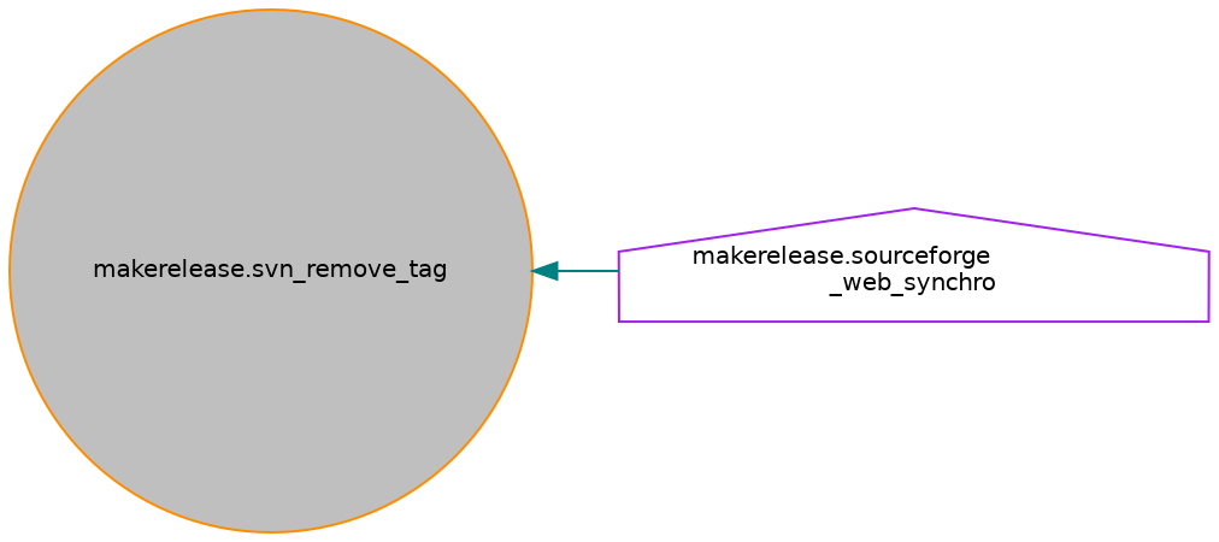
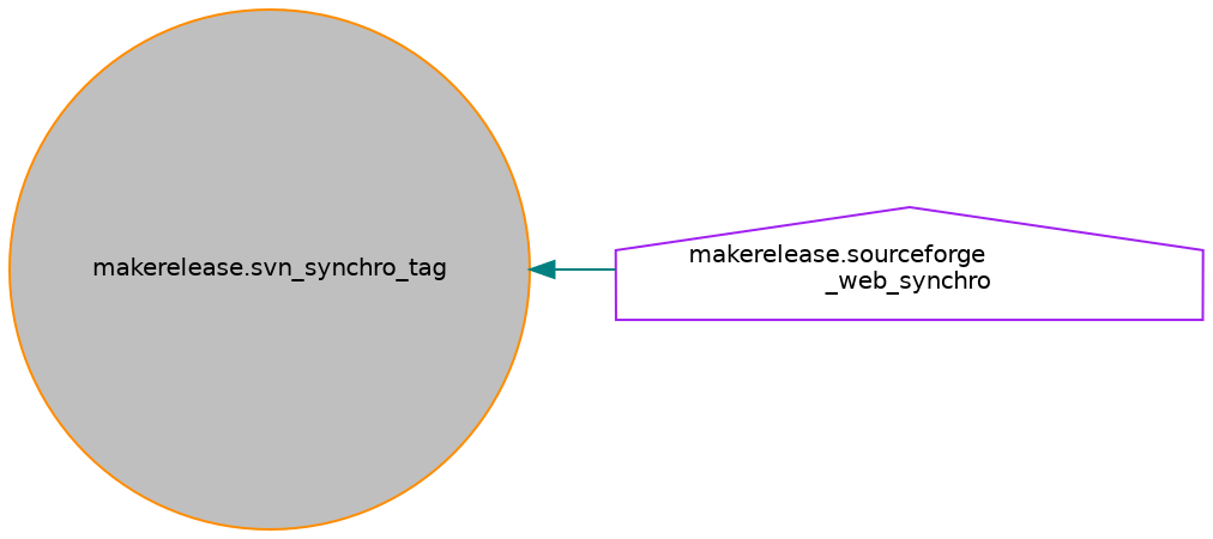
  digraph {
    rankdir=LR
    node [fontname=Helvetica fontsize=10 style=filled]
-   n1 [color=darkorange fillcolor=grey75 fontcolor=black height=0.2 label="makerelease.svn_remove_tag" shape=circle width=0.4]
+   n1 [color=darkorange fillcolor=grey75 fontcolor=black height=0.2 label="makerelease.svn_synchro_tag" shape=circle width=0.4]
    n2 [color=purple fillcolor=white height=0.2 label="makerelease.sourceforge\l_web_synchro" shape=house width=0.4]
    n1 -> n2 [color=teal dir=back fontname=Helvetica fontsize=10 labelfontname=Helvetica labelfontsize=10 style=solid]
  }
